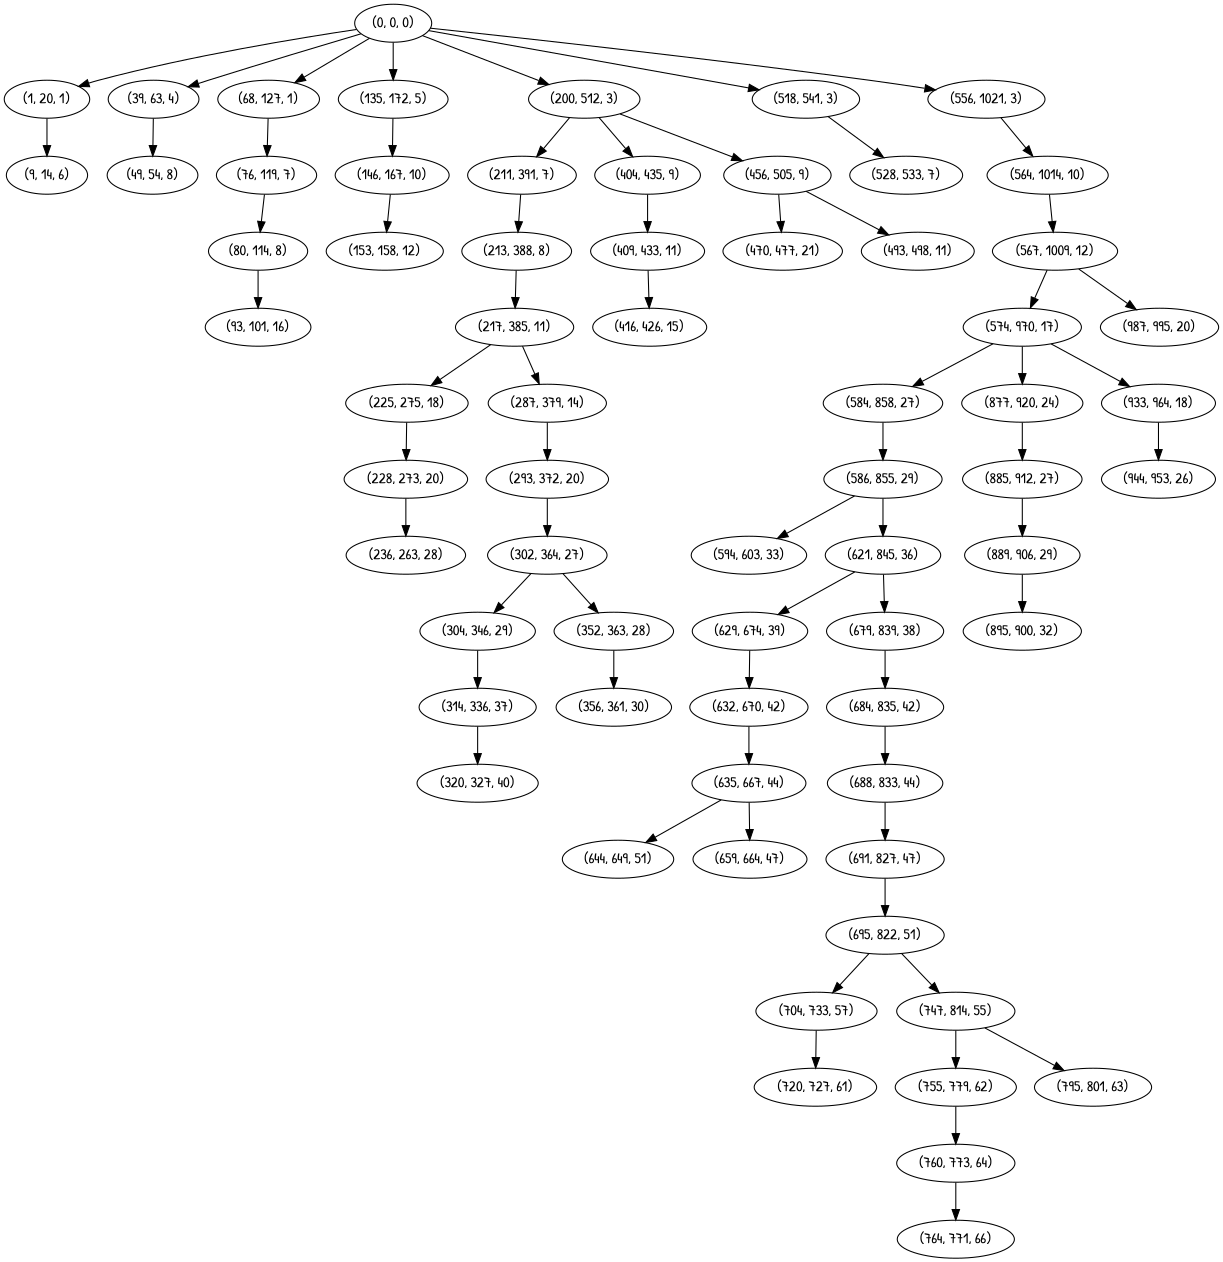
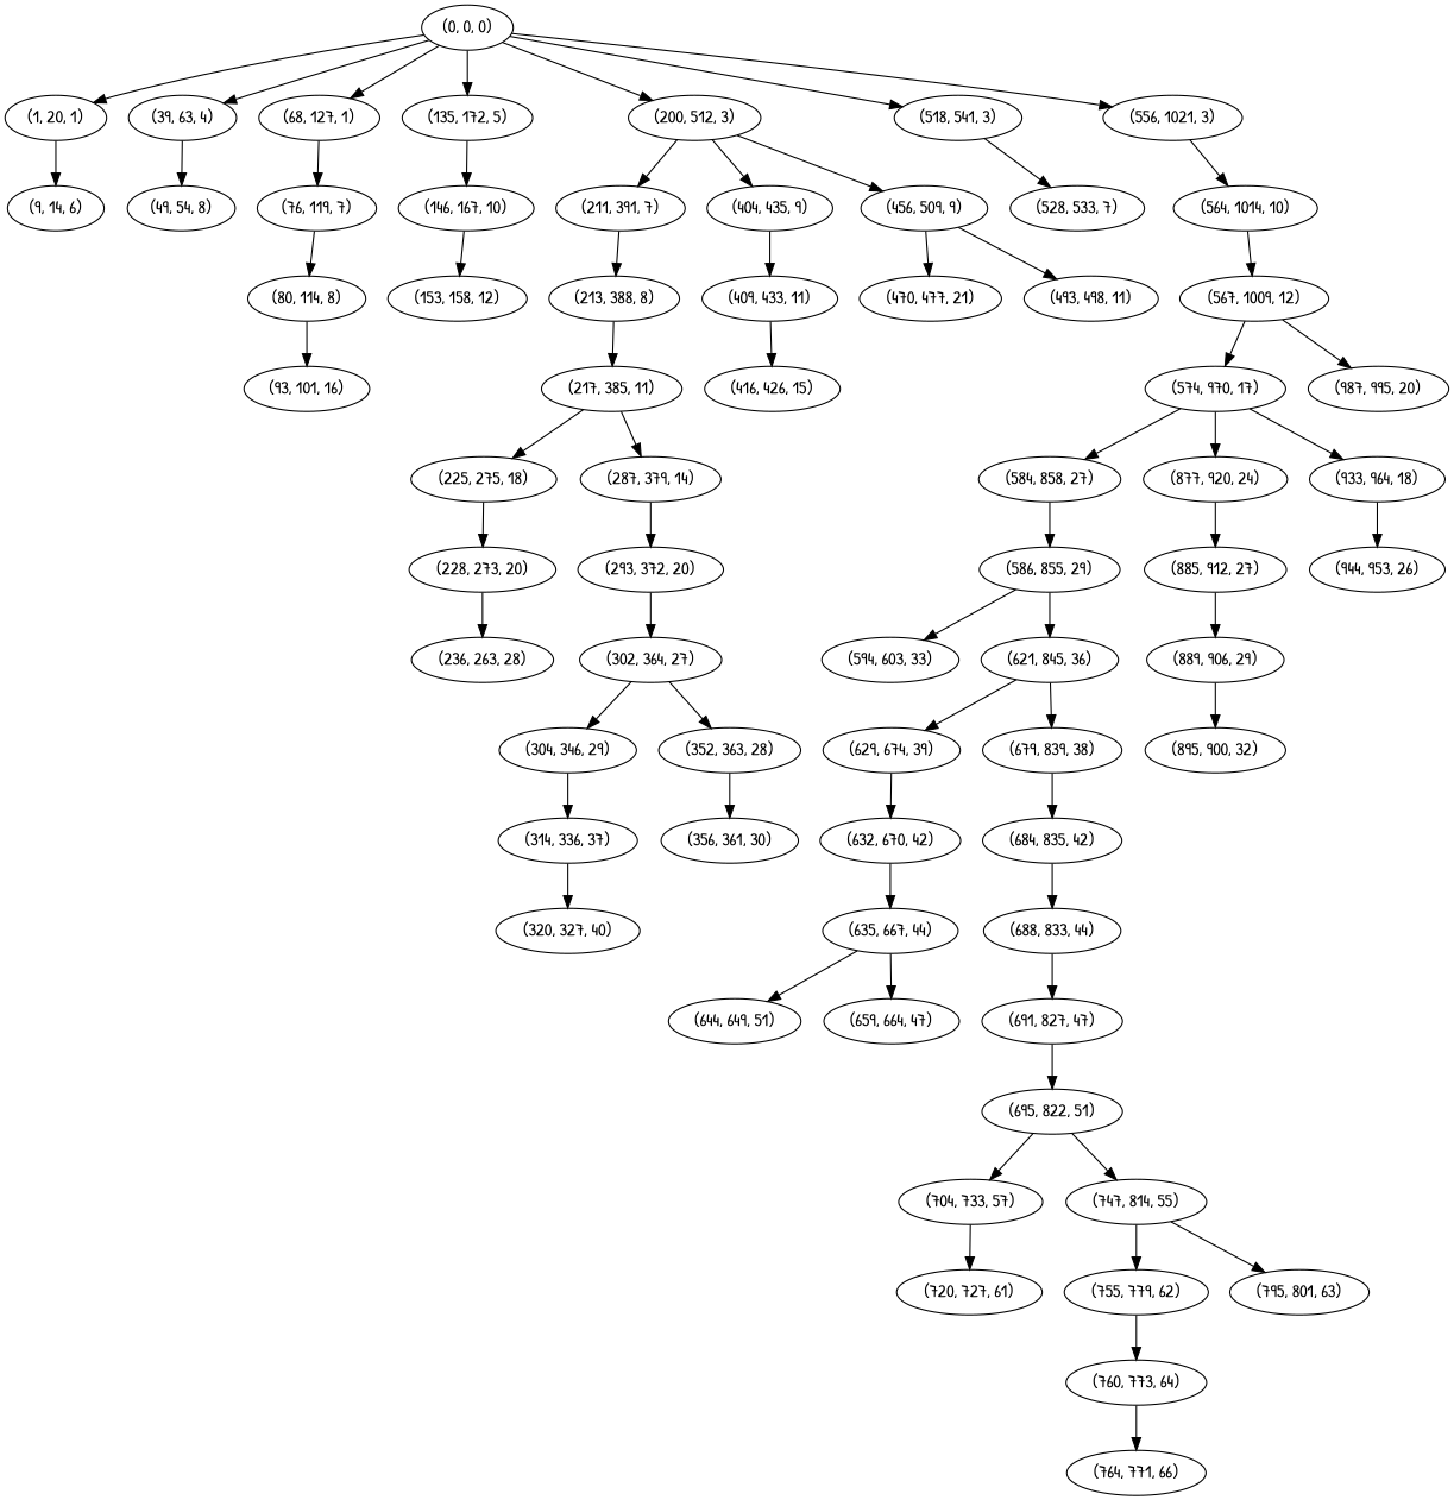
  digraph {
    fontname="Patrick Hand"
    node [fontname="Patrick Hand"]
    edge [fontname="Patrick Hand"]
    "(0, 0, 0)"
    "(1, 20, 1)"
    "(39, 63, 4)"
    "(68, 127, 1)"
    "(135, 172, 5)"
    "(200, 512, 3)"
    "(518, 541, 3)"
    "(556, 1021, 3)"
    "(9, 14, 6)"
    "(49, 54, 8)"
    "(76, 119, 7)"
    "(146, 167, 10)"
    "(211, 391, 7)"
    "(404, 435, 9)"
-   "(456, 505, 9)"
+   "(456, 505, 9)" [label="(456, 509, 9)"]
    "(528, 533, 7)"
    "(564, 1014, 10)"
    "(80, 114, 8)"
    "(93, 101, 16)"
    "(153, 158, 12)"
    "(213, 388, 8)"
    "(409, 433, 11)"
    "(470, 477, 21)"
    "(493, 498, 11)"
    "(217, 385, 11)"
    "(225, 275, 18)"
    "(287, 379, 14)"
    "(228, 273, 20)"
    "(293, 372, 20)"
    "(236, 263, 28)"
    "(302, 364, 27)"
    "(304, 346, 29)"
    "(352, 363, 28)"
    "(314, 336, 37)"
    "(356, 361, 30)"
    "(320, 327, 40)"
    "(416, 426, 15)"
    "(567, 1009, 12)"
    "(574, 970, 17)"
    "(987, 995, 20)"
    "(584, 858, 27)"
    "(877, 920, 24)"
    "(933, 964, 18)"
    "(586, 855, 29)"
    "(885, 912, 27)"
    "(944, 953, 26)"
    "(594, 603, 33)"
    "(621, 845, 36)"
    "(629, 674, 39)"
    "(679, 839, 38)"
    "(632, 670, 42)"
    "(684, 835, 42)"
    "(635, 667, 44)"
    "(644, 649, 51)"
    "(659, 664, 47)"
    "(688, 833, 44)"
    "(691, 827, 47)"
    "(695, 822, 51)"
    "(704, 733, 57)"
    "(747, 814, 55)"
    "(720, 727, 61)"
    "(755, 779, 62)"
    "(795, 801, 63)"
    "(760, 773, 64)"
    "(764, 771, 66)"
    "(889, 906, 29)"
    "(895, 900, 32)"
    "(0, 0, 0)" -> "(1, 20, 1)"
    "(0, 0, 0)" -> "(39, 63, 4)"
    "(0, 0, 0)" -> "(68, 127, 1)"
    "(0, 0, 0)" -> "(135, 172, 5)"
    "(0, 0, 0)" -> "(200, 512, 3)"
    "(0, 0, 0)" -> "(518, 541, 3)"
    "(0, 0, 0)" -> "(556, 1021, 3)"
    "(1, 20, 1)" -> "(9, 14, 6)"
    "(39, 63, 4)" -> "(49, 54, 8)"
    "(68, 127, 1)" -> "(76, 119, 7)"
    "(135, 172, 5)" -> "(146, 167, 10)"
    "(200, 512, 3)" -> "(211, 391, 7)"
    "(200, 512, 3)" -> "(404, 435, 9)"
    "(200, 512, 3)" -> "(456, 505, 9)"
    "(518, 541, 3)" -> "(528, 533, 7)"
    "(556, 1021, 3)" -> "(564, 1014, 10)"
    "(76, 119, 7)" -> "(80, 114, 8)"
    "(146, 167, 10)" -> "(153, 158, 12)"
    "(211, 391, 7)" -> "(213, 388, 8)"
    "(404, 435, 9)" -> "(409, 433, 11)"
    "(456, 505, 9)" -> "(470, 477, 21)"
    "(456, 505, 9)" -> "(493, 498, 11)"
    "(564, 1014, 10)" -> "(567, 1009, 12)"
    "(80, 114, 8)" -> "(93, 101, 16)"
    "(213, 388, 8)" -> "(217, 385, 11)"
    "(409, 433, 11)" -> "(416, 426, 15)"
    "(217, 385, 11)" -> "(225, 275, 18)"
    "(217, 385, 11)" -> "(287, 379, 14)"
    "(225, 275, 18)" -> "(228, 273, 20)"
    "(287, 379, 14)" -> "(293, 372, 20)"
    "(228, 273, 20)" -> "(236, 263, 28)"
    "(293, 372, 20)" -> "(302, 364, 27)"
    "(302, 364, 27)" -> "(304, 346, 29)"
    "(302, 364, 27)" -> "(352, 363, 28)"
    "(304, 346, 29)" -> "(314, 336, 37)"
    "(352, 363, 28)" -> "(356, 361, 30)"
    "(314, 336, 37)" -> "(320, 327, 40)"
    "(567, 1009, 12)" -> "(574, 970, 17)"
    "(567, 1009, 12)" -> "(987, 995, 20)"
    "(574, 970, 17)" -> "(584, 858, 27)"
    "(574, 970, 17)" -> "(877, 920, 24)"
    "(574, 970, 17)" -> "(933, 964, 18)"
    "(584, 858, 27)" -> "(586, 855, 29)"
    "(877, 920, 24)" -> "(885, 912, 27)"
    "(933, 964, 18)" -> "(944, 953, 26)"
    "(586, 855, 29)" -> "(594, 603, 33)"
    "(586, 855, 29)" -> "(621, 845, 36)"
    "(885, 912, 27)" -> "(889, 906, 29)"
    "(621, 845, 36)" -> "(629, 674, 39)"
    "(621, 845, 36)" -> "(679, 839, 38)"
    "(629, 674, 39)" -> "(632, 670, 42)"
    "(679, 839, 38)" -> "(684, 835, 42)"
    "(632, 670, 42)" -> "(635, 667, 44)"
    "(684, 835, 42)" -> "(688, 833, 44)"
    "(635, 667, 44)" -> "(644, 649, 51)"
    "(635, 667, 44)" -> "(659, 664, 47)"
    "(688, 833, 44)" -> "(691, 827, 47)"
    "(691, 827, 47)" -> "(695, 822, 51)"
    "(695, 822, 51)" -> "(704, 733, 57)"
    "(695, 822, 51)" -> "(747, 814, 55)"
    "(704, 733, 57)" -> "(720, 727, 61)"
    "(747, 814, 55)" -> "(755, 779, 62)"
    "(747, 814, 55)" -> "(795, 801, 63)"
    "(755, 779, 62)" -> "(760, 773, 64)"
    "(760, 773, 64)" -> "(764, 771, 66)"
    "(889, 906, 29)" -> "(895, 900, 32)"
  }
